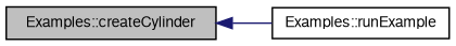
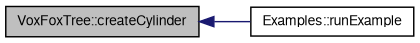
  digraph {
    rankdir=LR
    node [color=black fontname=FreeSans fontsize=10 shape=record style=filled]
-   n1 [fillcolor=grey75 fontcolor=black height=0.2 label="Examples::createCylinder" width=0.4]
+   n1 [fillcolor=grey75 fontcolor=black height=0.2 label="VoxFoxTree::createCylinder" width=0.4]
    n2 [fillcolor=white height=0.2 label="Examples::runExample" width=0.4]
    n1 -> n2 [color=midnightblue dir=back fontname=FreeSans fontsize=10 labelfontname=FreeSans labelfontsize=10 style=solid]
  }
